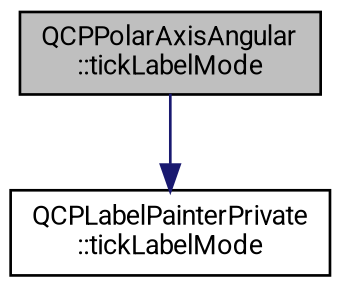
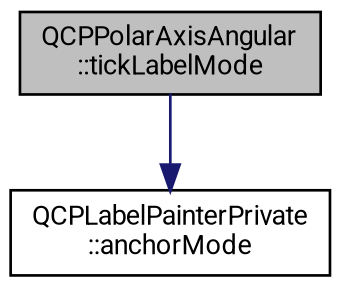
  digraph {
    rankdir=TB
    fontname=Roboto
    node [color=black fontname=Roboto fontsize=10 shape=record style=filled]
    n1 [fillcolor=grey75 fontcolor=black height=0.2 label="QCPPolarAxisAngular\l::tickLabelMode" width=0.4]
-   n2 [fillcolor=white height=0.2 label="QCPLabelPainterPrivate\l::tickLabelMode" width=0.4]
+   n2 [fillcolor=white height=0.2 label="QCPLabelPainterPrivate\l::anchorMode" width=0.4]
    n1 -> n2 [color=midnightblue fontname=Roboto fontsize=10 labelfontname=Helvetica labelfontsize=10 style=solid]
  }
